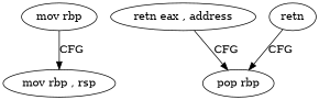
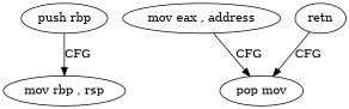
  digraph {
-   n1 [label="mov rbp"]
+   n1 [label="push rbp"]
    n2 [label="mov rbp , rsp"]
-   n3 [label="retn eax , address"]
-   n4 [label="pop rbp"]
+   n3 [label="mov eax , address"]
+   n4 [label="pop mov"]
    n5 [label=retn]
    n1 -> n2 [label=CFG]
    n3 -> n4 [label=CFG]
    n5 -> n4 [label=CFG]
  }
